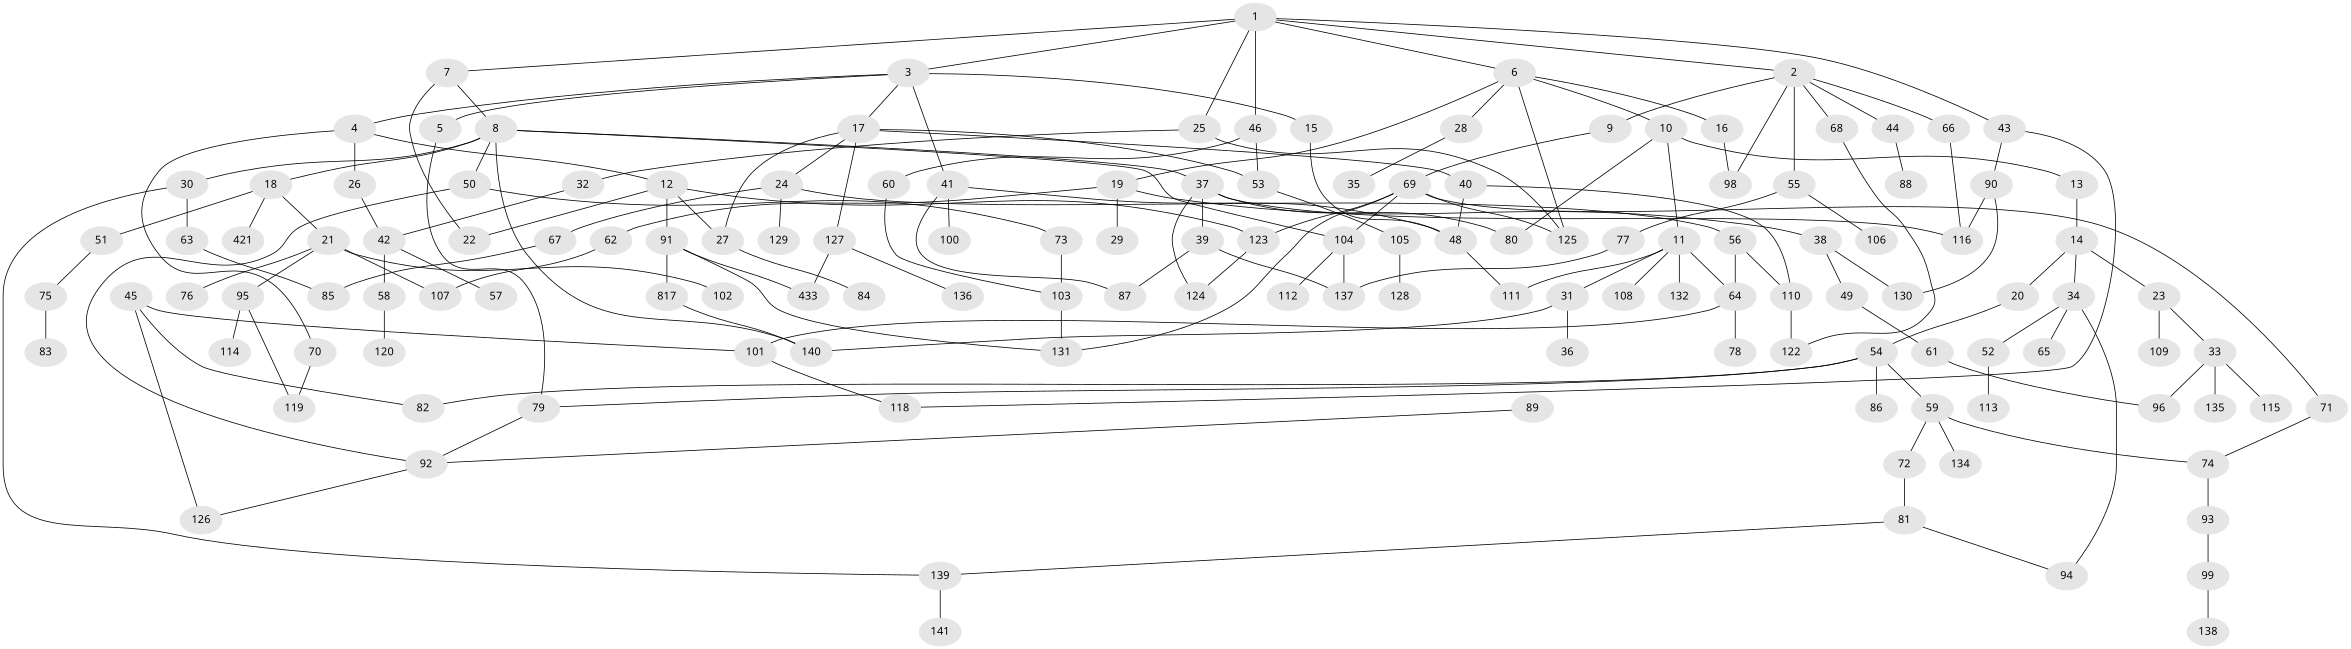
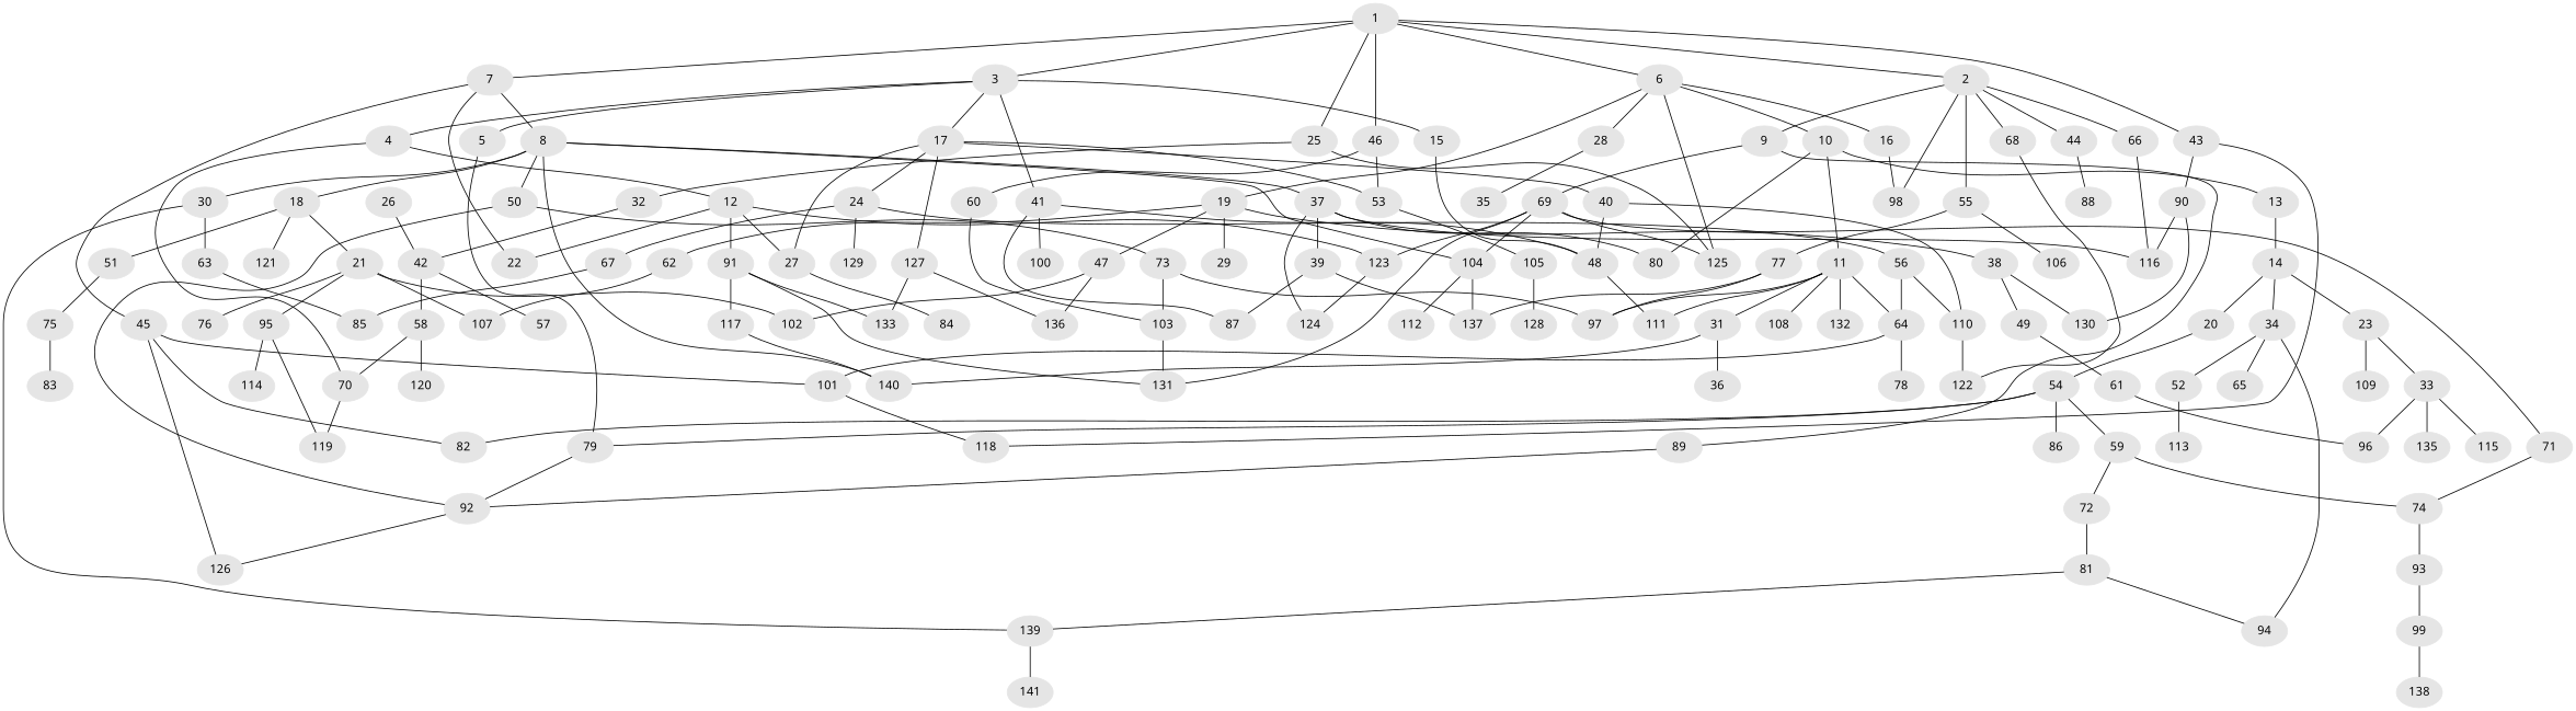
  graph {
    fontname="Noto Sans"
    node [color=gray90 fontname="Noto Sans" style=filled]
    edge [fontname="Noto Sans"]
    1
    2
    3
    6
    7
    25
    43
    46
    9
    44
    55
    66
    68
    98
    4
    5
    15
    17
    41
    10
    16
    19
    28
    125
    8
    22
    45
    32
    90
    118
    53
    60
    69
    89
    88
    77
    106
    116
    122
    12
    26
    70
    79
    48
    27
    24
    40
    127
    87
    100
    91
    123
    42
    119
    92
    11
    13
    80
    29
    38
+   47
    62
    35
    18
    30
    37
    50
    104
    140
    82
    101
    126
    21
    51
-   121 [label=421]
+   121
    63
    139
    39
    124
    73
    137
    112
    71
    131
    31
    64
+   97
    108
    111
    132
    14
    36
    78
    84
-   117 [label=817]
-   133 [label=433]
+   117
+   133
    20
    23
    34
    54
    33
    109
    52
    65
    94
    56
    67
    129
    110
    105
    136
    76
    95
    102
    107
    75
    49
    130
    59
    86
    114
    96
    115
    135
    85
    57
    58
    141
    113
    61
    120
    103
    83
    128
    72
    74
-   134
    81
    93
    99
    138
    1 -- 2
    1 -- 3
    1 -- 6
    1 -- 7
    1 -- 25
    1 -- 43
    1 -- 46
    2 -- 9
    2 -- 44
    2 -- 55
    2 -- 66
    2 -- 68
    2 -- 98
    3 -- 4
    3 -- 5
    3 -- 15
    3 -- 17
    3 -- 41
    6 -- 10
    6 -- 16
    6 -- 19
    6 -- 28
    6 -- 125
    7 -- 8
    7 -- 22
+   7 -- 45
    25 -- 125
    25 -- 32
    43 -- 90
    43 -- 118
    46 -- 53
    46 -- 60
    9 -- 69
+   9 -- 89
    44 -- 88
    55 -- 77
    55 -- 106
    66 -- 116
    68 -- 122
    4 -- 12
-   4 -- 26
    4 -- 70
    5 -- 79
    15 -- 48
    17 -- 53
    17 -- 27
    17 -- 24
    17 -- 40
    17 -- 127
    41 -- 48
    41 -- 87
    41 -- 100
    10 -- 11
    10 -- 13
    10 -- 80
    16 -- 98
    19 -- 29
    19 -- 38
+   19 -- 47
    19 -- 62
    28 -- 35
    8 -- 18
    8 -- 30
    8 -- 37
    8 -- 50
    8 -- 104
    8 -- 140
    45 -- 82
    45 -- 101
    45 -- 126
    32 -- 42
    90 -- 116
    90 -- 130
    53 -- 105
    60 -- 103
    69 -- 125
    69 -- 123
    69 -- 104
    69 -- 71
    69 -- 131
    89 -- 92
    77 -- 137
+   77 -- 97
    12 -- 22
    12 -- 27
    12 -- 91
    12 -- 123
    26 -- 42
    70 -- 119
    79 -- 92
    48 -- 111
    27 -- 84
    24 -- 56
    24 -- 67
    24 -- 129
    40 -- 48
    40 -- 110
    127 -- 133
    127 -- 136
    91 -- 131
    91 -- 117
    91 -- 133
    123 -- 124
    42 -- 57
    42 -- 58
    92 -- 126
    11 -- 31
    11 -- 64
+   11 -- 97
    11 -- 108
    11 -- 111
    11 -- 132
    13 -- 14
    38 -- 49
    38 -- 130
+   47 -- 136
+   47 -- 102
    62 -- 107
    18 -- 21
    18 -- 51
    18 -- 121
    30 -- 63
    30 -- 139
    37 -- 116
    37 -- 80
    37 -- 39
    37 -- 124
    50 -- 92
    50 -- 73
    104 -- 137
    104 -- 112
    101 -- 118
    21 -- 76
    21 -- 95
    21 -- 102
    21 -- 107
    51 -- 75
    63 -- 85
    139 -- 141
    39 -- 87
    39 -- 137
+   73 -- 97
    73 -- 103
    71 -- 74
    31 -- 140
    31 -- 36
    64 -- 101
    64 -- 78
    14 -- 20
    14 -- 23
    14 -- 34
    117 -- 140
    20 -- 54
    23 -- 33
    23 -- 109
    34 -- 52
    34 -- 65
    34 -- 94
    54 -- 79
    54 -- 82
    54 -- 59
    54 -- 86
    33 -- 96
    33 -- 115
    33 -- 135
    52 -- 113
    56 -- 64
    56 -- 110
    67 -- 85
    110 -- 122
    105 -- 128
    95 -- 119
    95 -- 114
    75 -- 83
    49 -- 61
    59 -- 72
    59 -- 74
-   59 -- 134
+   58 -- 70
    58 -- 120
    61 -- 96
    103 -- 131
    72 -- 81
    74 -- 93
    81 -- 139
    81 -- 94
    93 -- 99
    99 -- 138
  }
